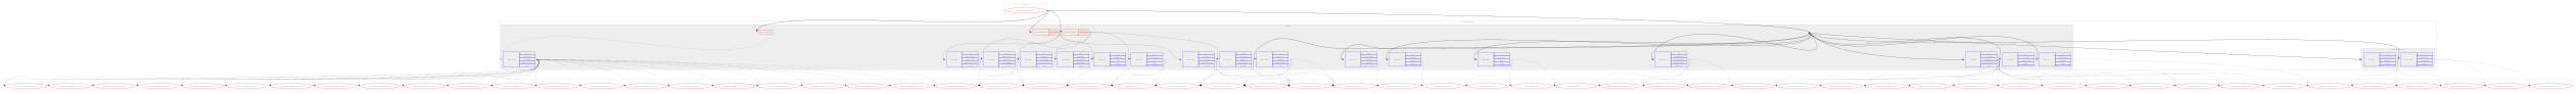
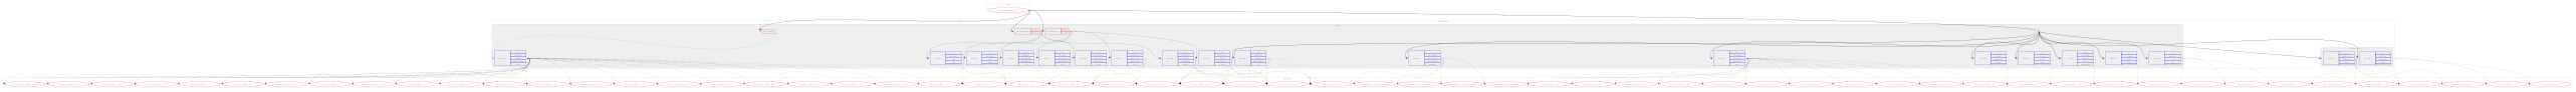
  digraph {
    compound=true
    concentrate=true
    fontname="IBM Plex Mono"
    fontsize=10
    newrank=true
    rankdir=TB
    ranksep=1.5
    node [color=red fontname="IBM Plex Mono" fontsize=10]
    edge [arrowhead=vee fontname="IBM Plex Mono" headport=w style=dotted tailport=e weight=100]
    n1 [label="x11-apps/mkfontscale-1.1.1" width=4]
    n2 [color=blue label=<<TABLE BORDER="0" CELLBORDER="1" CELLSPACING="0" CELLPADDING="4" WIDTH="220"><TR><TD ROWSPAN="6" CELLPADDING="30">pack_dep</TD></TR><TR><TD WIDTH="110">no</TD></TR><TR><TD>sys-devel</TD></TR><TR><TD>automake</TD></TR><TR><TD>greaterequal</TD></TR><TR><TD>1.15</TD></TR></TABLE>> shape=none]
    n3 [label=<<TABLE BORDER="0" CELLBORDER="1" CELLSPACING="0" CELLPADDING="4"><TR><TD CELLPADDING="10">any_of_group</TD></TR></TABLE>> shape=none]
    n4 [color=blue label=<<TABLE BORDER="0" CELLBORDER="1" CELLSPACING="0" CELLPADDING="4" WIDTH="220"><TR><TD ROWSPAN="6" CELLPADDING="30">pack_dep</TD></TR><TR><TD WIDTH="110">no</TD></TR><TR><TD>sys-devel</TD></TR><TR><TD>libtool</TD></TR><TR><TD>greaterequal</TD></TR><TR><TD>2.4</TD></TR></TABLE>> shape=none]
    n5 [color=blue label=<<TABLE BORDER="0" CELLBORDER="1" CELLSPACING="0" CELLPADDING="4" WIDTH="220"><TR><TD ROWSPAN="6" CELLPADDING="30">pack_dep</TD></TR><TR><TD WIDTH="110">no</TD></TR><TR><TD>sys-devel</TD></TR><TR><TD>libtool</TD></TR><TR><TD>greaterequal</TD></TR><TR><TD>2.2.6a</TD></TR></TABLE>> shape=none]
    n6 [color=blue label=<<TABLE BORDER="0" CELLBORDER="1" CELLSPACING="0" CELLPADDING="4" WIDTH="220"><TR><TD ROWSPAN="6" CELLPADDING="30">pack_dep</TD></TR><TR><TD WIDTH="110">no</TD></TR><TR><TD>sys-devel</TD></TR><TR><TD>m4</TD></TR><TR><TD>none</TD></TR><TR><TD></TD></TR></TABLE>> shape=none]
    n7 [color=blue label=<<TABLE BORDER="0" CELLBORDER="1" CELLSPACING="0" CELLPADDING="4" WIDTH="220"><TR><TD ROWSPAN="6" CELLPADDING="30">pack_dep</TD></TR><TR><TD WIDTH="110">no</TD></TR><TR><TD>x11-misc</TD></TR><TR><TD>util-macros</TD></TR><TR><TD>greaterequal</TD></TR><TR><TD>1.18</TD></TR></TABLE>> shape=none]
    n8 [color=blue label=<<TABLE BORDER="0" CELLBORDER="1" CELLSPACING="0" CELLPADDING="4" WIDTH="220"><TR><TD ROWSPAN="6" CELLPADDING="30">pack_dep</TD></TR><TR><TD WIDTH="110">no</TD></TR><TR><TD>media-fonts</TD></TR><TR><TD>font-util</TD></TR><TR><TD>greaterequal</TD></TR><TR><TD>1.2.0</TD></TR></TABLE>> shape=none]
    n9 [label=<<TABLE BORDER="0" CELLBORDER="1" CELLSPACING="0" CELLPADDING="4"><TR><TD ROWSPAN="3" CELLPADDING="10">use_conditional</TD></TR><TR><TD>positive</TD></TR><TR><TD>ppc-aix</TD></TR></TABLE>> shape=none]
    n10 [color=blue label=<<TABLE BORDER="0" CELLBORDER="1" CELLSPACING="0" CELLPADDING="4" WIDTH="220"><TR><TD ROWSPAN="6" CELLPADDING="30">pack_dep</TD></TR><TR><TD WIDTH="110">no</TD></TR><TR><TD>sys-devel</TD></TR><TR><TD>libtool</TD></TR><TR><TD>greaterequal</TD></TR><TR><TD>2.2.6a</TD></TR></TABLE>> shape=none]
    n11 [color=blue label=<<TABLE BORDER="0" CELLBORDER="1" CELLSPACING="0" CELLPADDING="4" WIDTH="220"><TR><TD ROWSPAN="6" CELLPADDING="30">pack_dep</TD></TR><TR><TD WIDTH="110">no</TD></TR><TR><TD>sys-devel</TD></TR><TR><TD>m4</TD></TR><TR><TD>none</TD></TR><TR><TD></TD></TR></TABLE>> shape=none]
    n12 [color=blue label=<<TABLE BORDER="0" CELLBORDER="1" CELLSPACING="0" CELLPADDING="4" WIDTH="220"><TR><TD ROWSPAN="6" CELLPADDING="30">pack_dep</TD></TR><TR><TD WIDTH="110">no</TD></TR><TR><TD>x11-misc</TD></TR><TR><TD>util-macros</TD></TR><TR><TD>greaterequal</TD></TR><TR><TD>1.18</TD></TR></TABLE>> shape=none]
    n13 [color=blue label=<<TABLE BORDER="0" CELLBORDER="1" CELLSPACING="0" CELLPADDING="4" WIDTH="220"><TR><TD ROWSPAN="6" CELLPADDING="30">pack_dep</TD></TR><TR><TD WIDTH="110">no</TD></TR><TR><TD>media-fonts</TD></TR><TR><TD>font-util</TD></TR><TR><TD>greaterequal</TD></TR><TR><TD>1.2.0</TD></TR></TABLE>> shape=none]
    n14 [label=<<TABLE BORDER="0" CELLBORDER="1" CELLSPACING="0" CELLPADDING="4"><TR><TD ROWSPAN="3" CELLPADDING="10">use_conditional</TD></TR><TR><TD>positive</TD></TR><TR><TD>x86-winnt</TD></TR></TABLE>> shape=none]
    n15 [color=blue label=<<TABLE BORDER="0" CELLBORDER="1" CELLSPACING="0" CELLPADDING="4" WIDTH="220"><TR><TD ROWSPAN="6" CELLPADDING="30">pack_dep</TD></TR><TR><TD WIDTH="110">no</TD></TR><TR><TD>app-arch</TD></TR><TR><TD>bzip2</TD></TR><TR><TD>none</TD></TR><TR><TD></TD></TR></TABLE>> shape=none]
    n16 [color=blue label=<<TABLE BORDER="0" CELLBORDER="1" CELLSPACING="0" CELLPADDING="4" WIDTH="220"><TR><TD ROWSPAN="6" CELLPADDING="30">pack_dep</TD></TR><TR><TD WIDTH="110">no</TD></TR><TR><TD>app-arch</TD></TR><TR><TD>gzip</TD></TR><TR><TD>none</TD></TR><TR><TD></TD></TR></TABLE>> shape=none]
    n17 [color=blue label=<<TABLE BORDER="0" CELLBORDER="1" CELLSPACING="0" CELLPADDING="4" WIDTH="220"><TR><TD ROWSPAN="6" CELLPADDING="30">pack_dep</TD></TR><TR><TD WIDTH="110">no</TD></TR><TR><TD>app-portage</TD></TR><TR><TD>elt-patches</TD></TR><TR><TD>greaterequal</TD></TR><TR><TD>20170422</TD></TR></TABLE>> shape=none]
    n18 [color=blue label=<<TABLE BORDER="0" CELLBORDER="1" CELLSPACING="0" CELLPADDING="4" WIDTH="220"><TR><TD ROWSPAN="6" CELLPADDING="30">pack_dep</TD></TR><TR><TD WIDTH="110">no</TD></TR><TR><TD>sys-devel</TD></TR><TR><TD>autoconf</TD></TR><TR><TD>greaterequal</TD></TR><TR><TD>2.69</TD></TR></TABLE>> shape=none]
    n19 [color=blue label=<<TABLE BORDER="0" CELLBORDER="1" CELLSPACING="0" CELLPADDING="4" WIDTH="220"><TR><TD ROWSPAN="6" CELLPADDING="30">pack_dep</TD></TR><TR><TD WIDTH="110">no</TD></TR><TR><TD>virtual</TD></TR><TR><TD>pkgconfig</TD></TR><TR><TD>none</TD></TR><TR><TD></TD></TR></TABLE>> shape=none]
    n20 [color=blue label=<<TABLE BORDER="0" CELLBORDER="1" CELLSPACING="0" CELLPADDING="4" WIDTH="220"><TR><TD ROWSPAN="6" CELLPADDING="30">pack_dep</TD></TR><TR><TD WIDTH="110">no</TD></TR><TR><TD>x11-proto</TD></TR><TR><TD>xproto</TD></TR><TR><TD>none</TD></TR><TR><TD></TD></TR></TABLE>> shape=none]
    n21 [color=blue label=<<TABLE BORDER="0" CELLBORDER="1" CELLSPACING="0" CELLPADDING="4" WIDTH="220"><TR><TD ROWSPAN="6" CELLPADDING="30">pack_dep</TD></TR><TR><TD WIDTH="110">weak</TD></TR><TR><TD>sys-devel</TD></TR><TR><TD>gettext</TD></TR><TR><TD>smaller</TD></TR><TR><TD>0.18.1.1-r3</TD></TR></TABLE>> shape=none]
    n22 [color=blue label=<<TABLE BORDER="0" CELLBORDER="1" CELLSPACING="0" CELLPADDING="4" WIDTH="220"><TR><TD ROWSPAN="6" CELLPADDING="30">pack_dep</TD></TR><TR><TD WIDTH="110">no</TD></TR><TR><TD>media-libs</TD></TR><TR><TD>freetype</TD></TR><TR><TD>none</TD></TR><TR><TD></TD></TR></TABLE>> shape=none]
    n23 [color=blue label=<<TABLE BORDER="0" CELLBORDER="1" CELLSPACING="0" CELLPADDING="4" WIDTH="220"><TR><TD ROWSPAN="6" CELLPADDING="30">pack_dep</TD></TR><TR><TD WIDTH="110">no</TD></TR><TR><TD>x11-libs</TD></TR><TR><TD>libfontenc</TD></TR><TR><TD>none</TD></TR><TR><TD></TD></TR></TABLE>> shape=none]
    n24 [label="sys-devel/automake-1.10.3-r1" width=4]
    n25 [label="sys-devel/automake-1.10.3-r2" width=4]
    n26 [label="sys-devel/automake-1.11.6-r1" width=4]
    n27 [label="sys-devel/automake-1.11.6-r2" width=4]
    n28 [label="sys-devel/automake-1.12.6" width=4]
    n29 [label="sys-devel/automake-1.12.6-r1" width=4]
    n30 [label="sys-devel/proto-1.13.4" width=4]
    n31 [label="sys-devel/automake-1.13.4-r1" width=4]
    n32 [label="sys-devel/automake-1.14.1" width=4]
    n33 [label="sys-devel/automake-1.14.1-r1" width=4]
    n34 [label="sys-devel/automake-1.15" width=4]
    n35 [label="sys-devel/automake-1.15-r1" width=4]
    n36 [label="sys-devel/automake-1.15-r2" width=4]
    n37 [label="sys-devel/automake-1.15.1" width=4]
    n38 [label="sys-devel/automake-1.15.1-r1" width=4]
    n39 [label="sys-devel/automake-1.4_p6-r2" width=4]
    n40 [label="sys-devel/automake-1.5-r2" width=4]
    n41 [label="sys-libfontenc/automake-1.6.3-r2" width=4]
    n42 [label="sys-devel/automake-1.7.9-r3" width=4]
    n43 [label="sys-devel/automake-1.8.5-r5" width=4]
    n44 [label="sys-devel/automake-1.9.6-r4" width=4]
    n45 [label="sys-devel/automake-9999" width=4]
    n46 [label="sys-devel/libtool-2.4.6-r2" width=4]
    n47 [label="sys-devel/libtool-2.4.6-r3" width=4]
    n48 [label="sys-devel/libtool-2.4.6-r4" width=4]
    n49 [label="sys-devel/libtool-9999" width=4]
    n50 [label="sys-devel/m4-1.4.17" width=4]
    n51 [label="sys-devel/m4-1.4.18" width=4]
    n52 [label="x11-misc/util-macros-1.19.1" width=4]
    n53 [label="media-fonts/font-util-1.3.0" width=4]
    n54 [label="media-fonts/font-util-1.3.1" width=4]
    n55 [label="app-arch/bzip2-1.0.6-r8" width=4]
    n56 [label="app-arch/gzip-1.6" width=4]
    n57 [label="app-arch/gzip-1.7" width=4]
    n58 [label="app-arch/gzip-1.8" width=4]
    n59 [label="app-portage/elt-patches-20170317" width=4]
    n60 [label="app-portage/elt-patches-20170422" width=4]
    n61 [label="app-portage/elt-patches-20170815" width=4]
    n62 [label="app-portage/elt-patches-20170826.1" width=4]
    n63 [label="sys-devel/autoconf-2.13" width=4]
    n64 [label="sys-devel/autoconf-2.59-r7" width=4]
    n65 [label="sys-devel/autoconf-2.62-r1" width=4]
    n66 [label="sys-devel/autoconf-2.63-r1" width=4]
    n67 [label="sys-devel/autoconf-2.64" width=4]
    n68 [label="sys-devel/autoconf-2.65-r1" width=4]
    n69 [label="sys-devel/autoconf-2.67" width=4]
    n70 [label="sys-devel/autoconf-2.68" width=4]
    n71 [label="sys-devel/autoconf-2.69" width=4]
    n72 [label="sys-devel/autoconf-2.69-r4" width=4]
    n73 [label="sys-devel/autoconf-9999" width=4]
    n74 [label="virtual/pkgconfig-0-r1" width=4]
    n75 [label="x11-proto/xproto-7.0.31" width=4]
    n76 [label="sys-devel/gettext-0.19.8.1" width=4]
    n77 [label="media-libs/freetype-2.7.1-r2" width=4]
    n78 [label="media-libs/freetype-2.8" width=4]
    n79 [label="media-libs/freetype-2.8.1" width=4]
+   n80 [label="media-libs/freetype-9999" width=4]
    n81 [label="x11-libs/libfontenc-1.1.2" width=4]
    n82 [label="x11-libs/libfontenc-1.1.3" width=4]
    subgraph cluster_1 {
      color=gray
      label=<<i>ebuild</i>>
      rank=same
      n1
    }
    subgraph cluster_2 {
      color=gray
      label=<<i>dependencies</i>>
      subgraph cluster_3 {
        color=gray
        fillcolor="#eeeeee"
        label=<<i>compile</i>>
        style=filled
        subgraph sub_4 {
          color=gray
          fillcolor="#eeeeee"
          label=<<i>compile</i>>
          style=filled
          n3
          subgraph sub_5 {
            color=gray
            fillcolor="#eeeeee"
            label=<<i>compile</i>>
            style=filled
            n2
          }
        }
        subgraph sub_6 {
          color=gray
          fillcolor="#eeeeee"
          label=<<i>compile</i>>
          style=filled
          n4
        }
        subgraph sub_7 {
          color=gray
          fillcolor="#eeeeee"
          label=<<i>compile</i>>
          style=filled
          n9
          subgraph sub_8 {
            color=gray
            fillcolor="#eeeeee"
            label=<<i>compile</i>>
            style=filled
            n5
          }
          subgraph sub_9 {
            color=gray
            fillcolor="#eeeeee"
            label=<<i>compile</i>>
            style=filled
            n6
          }
          subgraph sub_10 {
            color=gray
            fillcolor="#eeeeee"
            label=<<i>compile</i>>
            style=filled
            n7
          }
          subgraph sub_11 {
            color=gray
            fillcolor="#eeeeee"
            label=<<i>compile</i>>
            style=filled
            n8
          }
        }
        subgraph sub_12 {
          color=gray
          fillcolor="#eeeeee"
          label=<<i>compile</i>>
          style=filled
          n14
          subgraph sub_13 {
            color=gray
            fillcolor="#eeeeee"
            label=<<i>compile</i>>
            style=filled
            n10
          }
          subgraph sub_14 {
            color=gray
            fillcolor="#eeeeee"
            label=<<i>compile</i>>
            style=filled
            n11
          }
          subgraph sub_15 {
            color=gray
            fillcolor="#eeeeee"
            label=<<i>compile</i>>
            style=filled
            n12
          }
          subgraph sub_16 {
            color=gray
            fillcolor="#eeeeee"
            label=<<i>compile</i>>
            style=filled
            n13
          }
        }
        subgraph sub_17 {
          color=gray
          fillcolor="#eeeeee"
          label=<<i>compile</i>>
          style=filled
          n15
        }
        subgraph sub_18 {
          color=gray
          fillcolor="#eeeeee"
          label=<<i>compile</i>>
          style=filled
          n16
        }
        subgraph sub_19 {
          color=gray
          fillcolor="#eeeeee"
          label=<<i>compile</i>>
          style=filled
          n17
        }
        subgraph sub_20 {
          color=gray
          fillcolor="#eeeeee"
          label=<<i>compile</i>>
          style=filled
          n18
        }
        subgraph sub_21 {
          color=gray
          fillcolor="#eeeeee"
          label=<<i>compile</i>>
          style=filled
          n19
        }
        subgraph sub_22 {
          color=gray
          fillcolor="#eeeeee"
          label=<<i>compile</i>>
          style=filled
          n20
        }
        subgraph sub_23 {
          color=gray
          fillcolor="#eeeeee"
          label=<<i>compile</i>>
          style=filled
          n21
        }
      }
      subgraph cluster_24 {
        color=gray
        fillcolor="#eeeeee"
        label=<<i>compile and run</i>>
        style=filled
        subgraph sub_25 {
          color=gray
          fillcolor="#eeeeee"
          label=<<i>compile and run</i>>
          style=filled
          n22
        }
        subgraph sub_26 {
          color=gray
          fillcolor="#eeeeee"
          label=<<i>compile and run</i>>
          style=filled
          n23
        }
      }
      subgraph cluster_27 {
        color=gray
        fillcolor="#eeeeee"
        label=<<i>run</i>>
        style=filled
      }
    }
    subgraph cluster_28 {
      color=gray
      label=<<i>candidates</i>>
      rank=same
      subgraph sub_29 {
        color=black
        label=<<i>candidates</i>>
        nodesep=1
        rank=same
        n24
        n25
        n26
        n27
        n28
        n29
        n30
        n31
        n32
        n33
        n34
        n35
        n36
        n37
        n38
        n39
        n40
        n41
        n42
        n43
        n44
        n45
      }
      subgraph sub_30 {
        color=black
        label=<<i>candidates</i>>
        nodesep=1
        rank=same
        n46
        n47
        n48
        n49
      }
      subgraph sub_31 {
        color=black
        label=<<i>candidates</i>>
        nodesep=1
        rank=same
        n50
        n51
      }
      subgraph sub_32 {
        color=black
        label=<<i>candidates</i>>
        nodesep=1
        rank=same
        n52
      }
      subgraph sub_33 {
        color=black
        label=<<i>candidates</i>>
        nodesep=1
        rank=same
        n53
        n54
      }
      subgraph sub_34 {
        color=black
        label=<<i>candidates</i>>
        nodesep=1
        rank=same
        n46
        n47
        n48
        n49
      }
      subgraph sub_35 {
        color=black
        label=<<i>candidates</i>>
        nodesep=1
        rank=same
        n52
      }
      subgraph sub_36 {
        color=black
        label=<<i>candidates</i>>
        nodesep=1
        rank=same
        n50
        n51
      }
      subgraph sub_37 {
        color=black
        label=<<i>candidates</i>>
        nodesep=1
        rank=same
        n53
        n54
      }
      subgraph sub_38 {
        color=black
        label=<<i>candidates</i>>
        nodesep=1
        rank=same
        n55
      }
      subgraph sub_39 {
        color=black
        label=<<i>candidates</i>>
        nodesep=1
        rank=same
        n56
        n57
        n58
      }
      subgraph sub_40 {
        color=black
        label=<<i>candidates</i>>
        nodesep=1
        rank=same
        n59
        n60
        n61
        n62
      }
      subgraph sub_41 {
        color=black
        label=<<i>candidates</i>>
        nodesep=1
        rank=same
        n63
        n64
        n65
        n66
        n67
        n68
        n69
        n70
        n71
        n72
        n73
      }
      subgraph sub_42 {
        color=black
        label=<<i>candidates</i>>
        nodesep=1
        rank=same
        n46
        n47
        n48
        n49
      }
      subgraph sub_43 {
        color=black
        label=<<i>candidates</i>>
        nodesep=1
        rank=same
        n74
      }
      subgraph sub_44 {
        color=black
        label=<<i>candidates</i>>
        nodesep=1
        rank=same
        n75
      }
      subgraph sub_45 {
        color=black
        label=<<i>candidates</i>>
        nodesep=1
        rank=same
        n76
      }
      subgraph sub_46 {
        color=black
        label=<<i>candidates</i>>
        nodesep=1
        rank=same
        n77
        n78
        n79
+       n80
      }
      subgraph sub_47 {
        color=black
        label=<<i>candidates</i>>
        nodesep=1
        rank=same
        n81
        n82
      }
    }
    n1 -> n3 [arrowhead=odotvee style=solid weight=20]
    n1 -> n4 [style=solid weight=20]
    n1 -> n9 [style=solid weight=20]
    n1 -> n14 [style=solid weight=20]
    n1 -> n15 [style=solid weight=20]
    n1 -> n16 [style=solid weight=20]
    n1 -> n17 [style=solid weight=20]
    n1 -> n18 [style=solid weight=20]
    n1 -> n19 [style=solid weight=20]
    n1 -> n20 [style=solid weight=20]
    n1 -> n21 [style=solid weight=20]
    n1 -> n22 [arrowhead=odotvee style=solid weight=20]
    n1 -> n23 [arrowhead=odotvee style=solid weight=20]
    n2 -> n24
    n2 -> n25
    n2 -> n26
    n2 -> n27
    n2 -> n28
    n2 -> n29
    n2 -> n30
    n2 -> n31
    n2 -> n32
    n2 -> n33
    n2 -> n34
    n2 -> n35
    n2 -> n36
    n2 -> n37
    n2 -> n38
    n2 -> n39
    n2 -> n40
    n2 -> n41
    n2 -> n42
    n2 -> n43
    n2 -> n44
    n2 -> n45
    n3 -> n2 [arrowhead=oinv weight=20]
    n4 -> n46
    n4 -> n47
    n4 -> n48
    n4 -> n49
    n5 -> n46
    n5 -> n47
    n5 -> n48
    n5 -> n49
    n6 -> n50
    n6 -> n51
    n7 -> n52
    n8 -> n53
    n8 -> n54
    n9 -> n5 [style=dashed weight=20]
    n9 -> n6 [style=dashed weight=20]
    n9 -> n7 [style=dashed weight=20]
    n9 -> n8 [style=dashed weight=20]
    n10 -> n46
    n10 -> n47
    n10 -> n48
    n10 -> n49
    n11 -> n50
    n11 -> n51
    n12 -> n52
    n13 -> n53
    n13 -> n54
    n14 -> n10 [style=dashed weight=20]
    n14 -> n11 [style=dashed weight=20]
    n14 -> n12 [style=dashed weight=20]
    n14 -> n13 [style=dashed weight=20]
    n15 -> n55
    n16 -> n56
    n16 -> n57
    n16 -> n58
    n17 -> n59
    n17 -> n60
    n17 -> n61
    n17 -> n62
    n18 -> n63
    n18 -> n64
    n18 -> n65
    n18 -> n66
    n18 -> n67
    n18 -> n68
    n18 -> n69
    n18 -> n70
    n18 -> n71
    n18 -> n72
    n18 -> n73
    n19 -> n74
    n20 -> n75
    n21 -> n76
    n22 -> n77
    n22 -> n78
    n22 -> n79
+   n22 -> n80
    n23 -> n81
    n23 -> n82
  }
